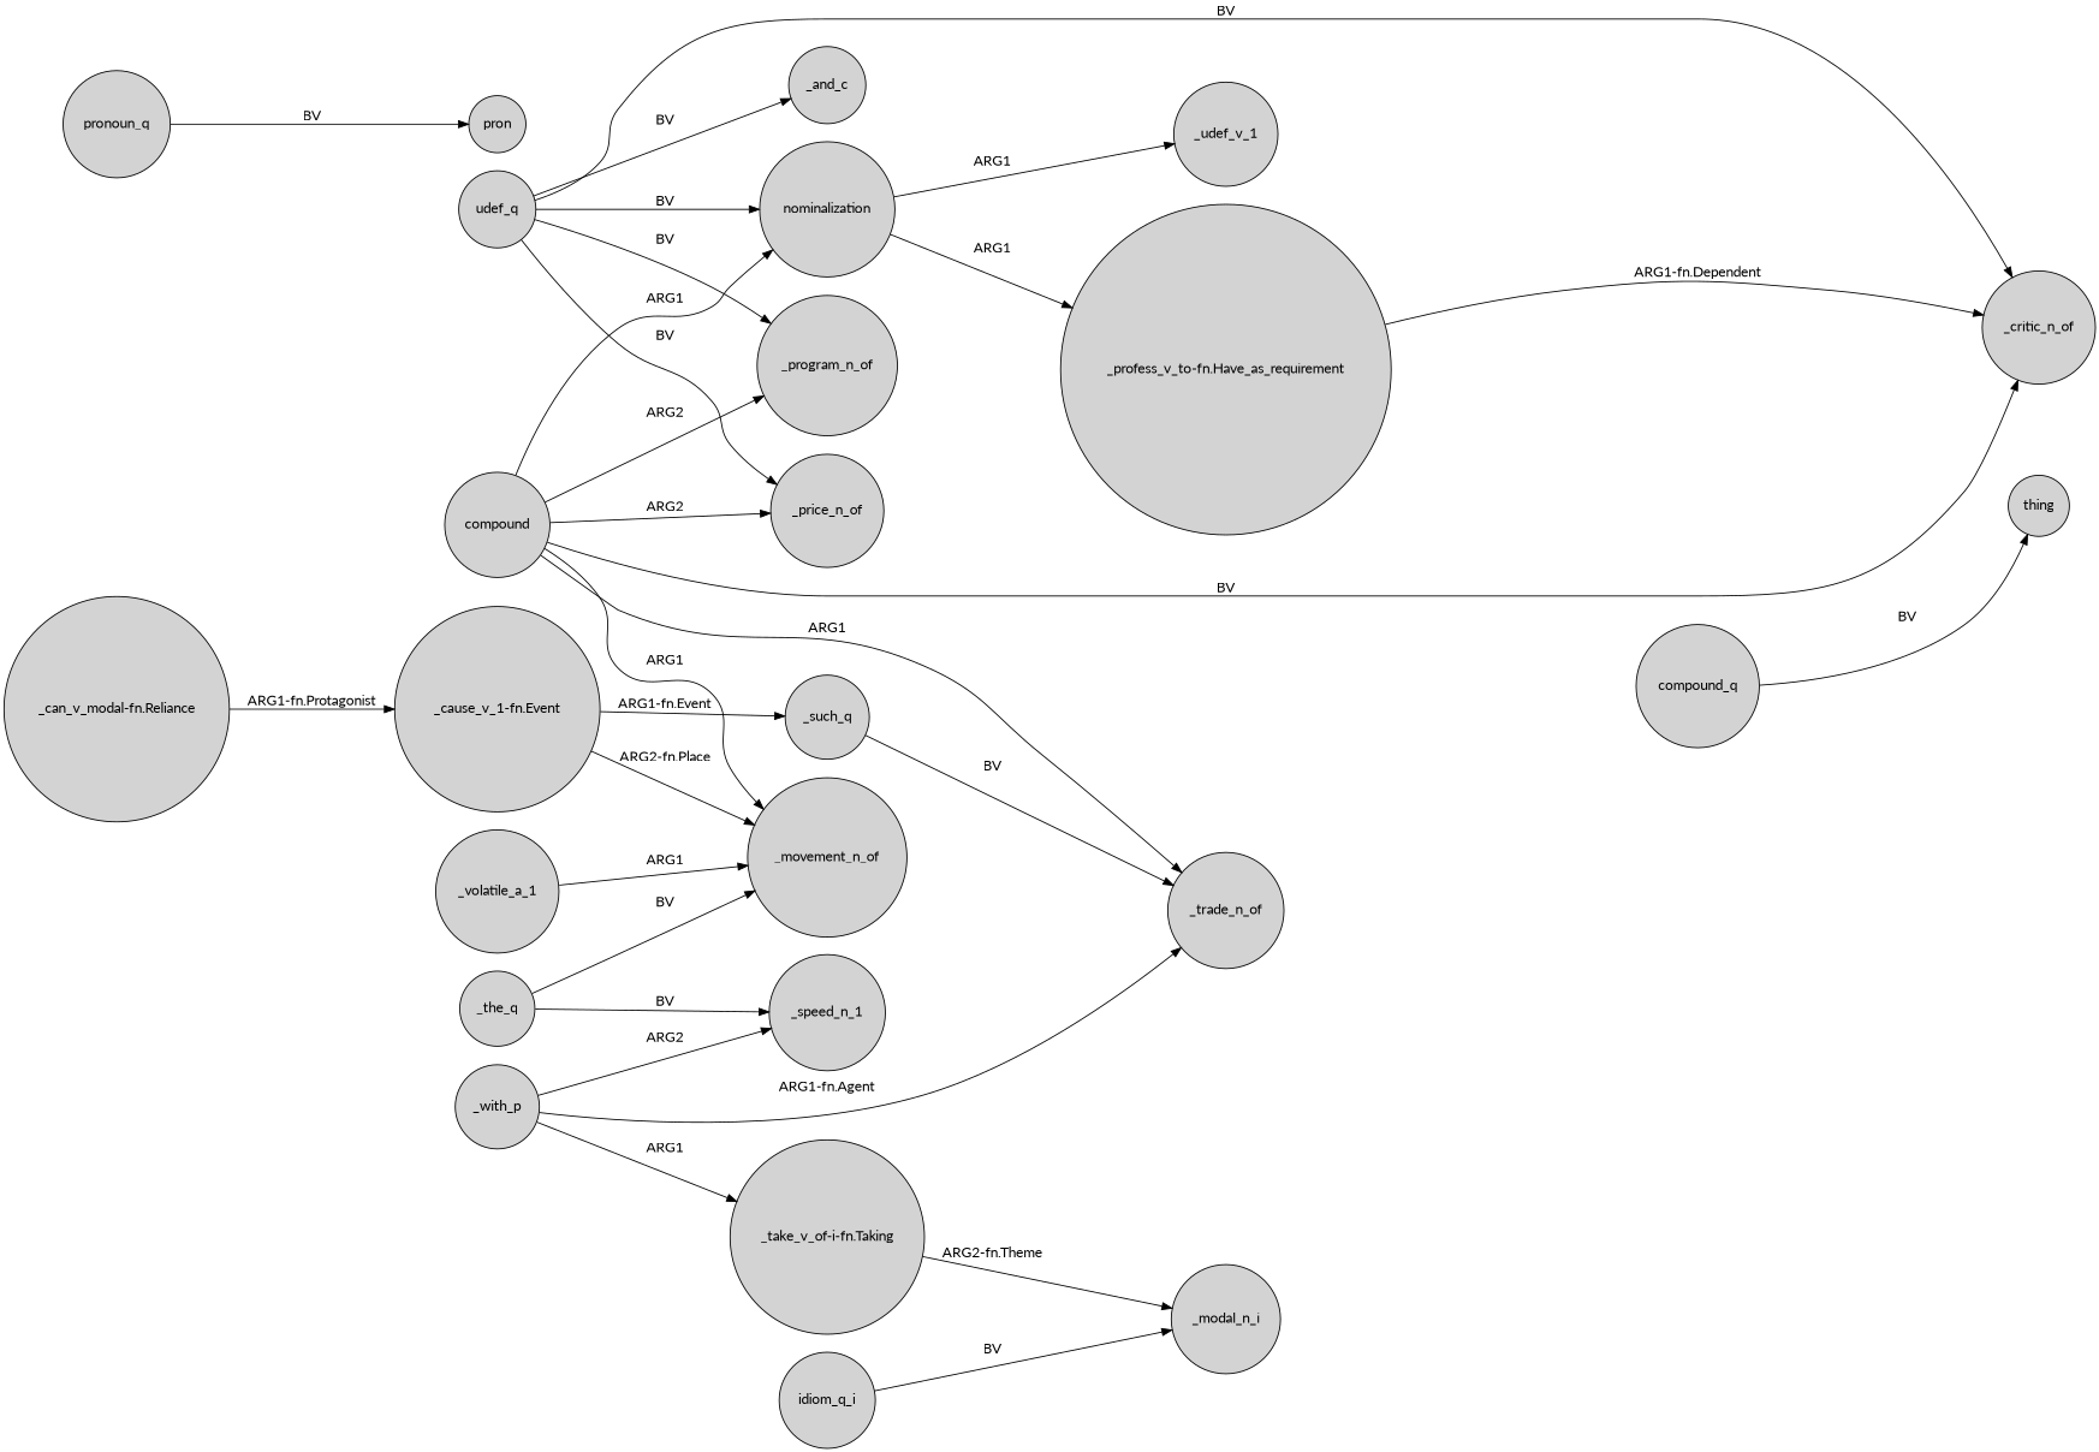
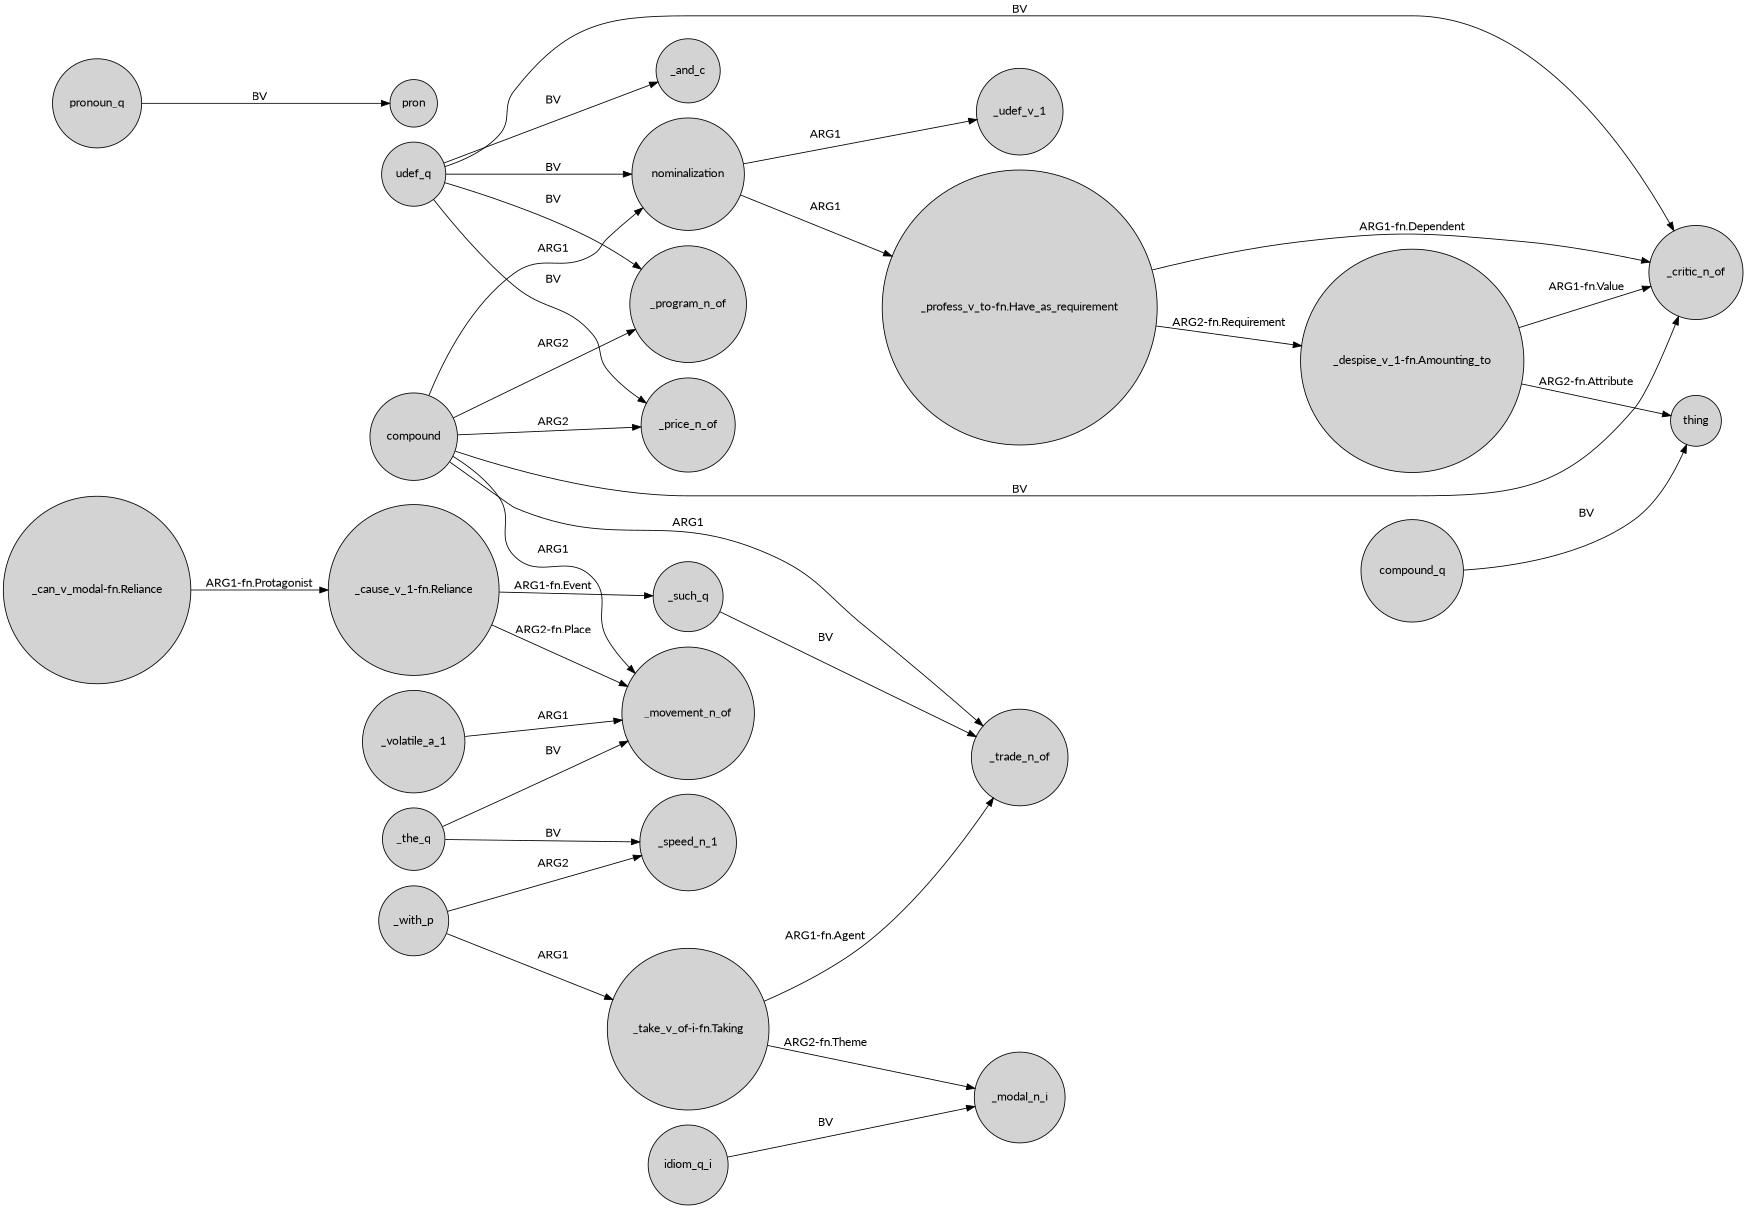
  digraph {
    fontname=Lato
    rankdir=LR
    node [fontname=Lato shape=circle style=filled]
    edge [fontname=Lato]
    nominalization
    "_profess_v_to-fn.Have_as_requirement"
    n3 [label=_udef_v_1]
-   "_cause_v_1-fn.Event"
+   "_cause_v_1-fn.Event" [label="_cause_v_1-fn.Reliance"]
    _movement_n_of
    _such_q
    _critic_n_of
+   "_despise_v_1-fn.Amounting_to"
    "_can_v_modal-fn.Reliance"
    _volatile_a_1
    compound
    _trade_n_of
    _price_n_of
    _program_n_of
    "_take_v_of-i-fn.Taking"
    n16 [label=_modal_n_i]
    udef_q
    _and_c
    _with_p
    _speed_n_1
    _the_q
    n22 [label=compound_q]
    thing
    pronoun_q
    pron
    idiom_q_i
    nominalization -> "_profess_v_to-fn.Have_as_requirement" [label=ARG1]
    nominalization -> n3 [label=ARG1]
    "_profess_v_to-fn.Have_as_requirement" -> _critic_n_of [label="ARG1-fn.Dependent"]
+   "_profess_v_to-fn.Have_as_requirement" -> "_despise_v_1-fn.Amounting_to" [label="ARG2-fn.Requirement"]
    "_cause_v_1-fn.Event" -> _movement_n_of [label="ARG2-fn.Place"]
    "_cause_v_1-fn.Event" -> _such_q [label="ARG1-fn.Event"]
    _such_q -> _trade_n_of [label=BV]
+   "_despise_v_1-fn.Amounting_to" -> _critic_n_of [label="ARG1-fn.Value"]
+   "_despise_v_1-fn.Amounting_to" -> thing [label="ARG2-fn.Attribute"]
    "_can_v_modal-fn.Reliance" -> "_cause_v_1-fn.Event" [label="ARG1-fn.Protagonist"]
    _volatile_a_1 -> _movement_n_of [label=ARG1]
    compound -> nominalization [label=ARG1]
    compound -> _movement_n_of [label=ARG1]
    compound -> _critic_n_of [label=BV]
    compound -> _trade_n_of [label=ARG1]
    compound -> _price_n_of [label=ARG2]
    compound -> _program_n_of [label=ARG2]
-   _with_p -> _trade_n_of [label="ARG1-fn.Agent"]
+   "_take_v_of-i-fn.Taking" -> _trade_n_of [label="ARG1-fn.Agent"]
    "_take_v_of-i-fn.Taking" -> n16 [label="ARG2-fn.Theme"]
    udef_q -> nominalization [label=BV]
    udef_q -> _critic_n_of [label=BV]
    udef_q -> _price_n_of [label=BV]
    udef_q -> _program_n_of [label=BV]
    udef_q -> _and_c [label=BV]
    _with_p -> "_take_v_of-i-fn.Taking" [label=ARG1]
    _with_p -> _speed_n_1 [label=ARG2]
    _the_q -> _movement_n_of [label=BV]
    _the_q -> _speed_n_1 [label=BV]
    n22 -> thing [label=BV]
    pronoun_q -> pron [label=BV]
    idiom_q_i -> n16 [label=BV]
  }
